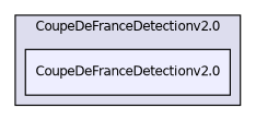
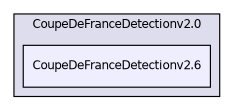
  digraph {
    compound=true
    rankdir=LR
-   n1 [fillcolor="#eeeeff" fontname=Helvetica fontsize=10 label="CoupeDeFranceDetectionv2.0" pencolor=black shape=box style=filled]
+   n1 [fillcolor="#eeeeff" fontname=Helvetica fontsize=10 label="CoupeDeFranceDetectionv2.6" pencolor=black shape=box style=filled]
    subgraph cluster_1 {
      bgcolor="#ddddee"
      fontname=Helvetica
      fontsize=10
      label="CoupeDeFranceDetectionv2.0"
      pencolor=black
      n1
    }
  }
